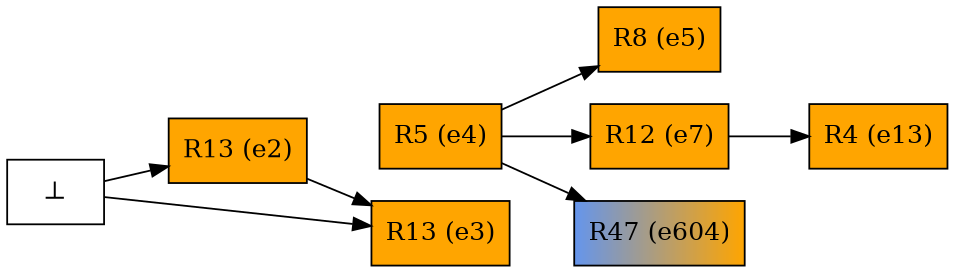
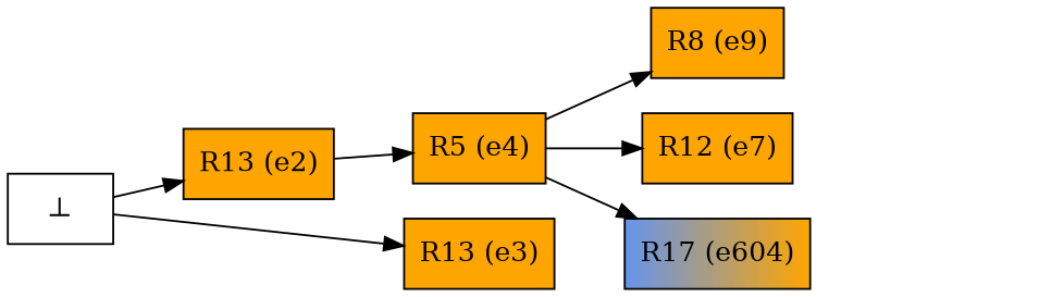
  digraph {
    rankdir=LR
    node [color=black fillcolor="orange:orange" shape=box style=filled]
    n1 [label="R13 (e2)"]
    n2 [label="R5 (e4)"]
-   n3 [label="R8 (e5)"]
+   n3 [label="R8 (e9)"]
    n4 [label="R12 (e7)"]
-   n5 [fillcolor="cornflowerblue:orange" label="R47 (e604)"]
-   n6 [label="R4 (e13)"]
+   n5 [fillcolor="cornflowerblue:orange" label="R17 (e604)"]
    n7 [fillcolor=white label="⊥" color=""]
    n8 [label="R13 (e3)"]
-   n1 -> n8
+   n1 -> n2
    n2 -> n3
    n2 -> n4
    n2 -> n5
-   n4 -> n6
    n7 -> n1
    n7 -> n8
  }
